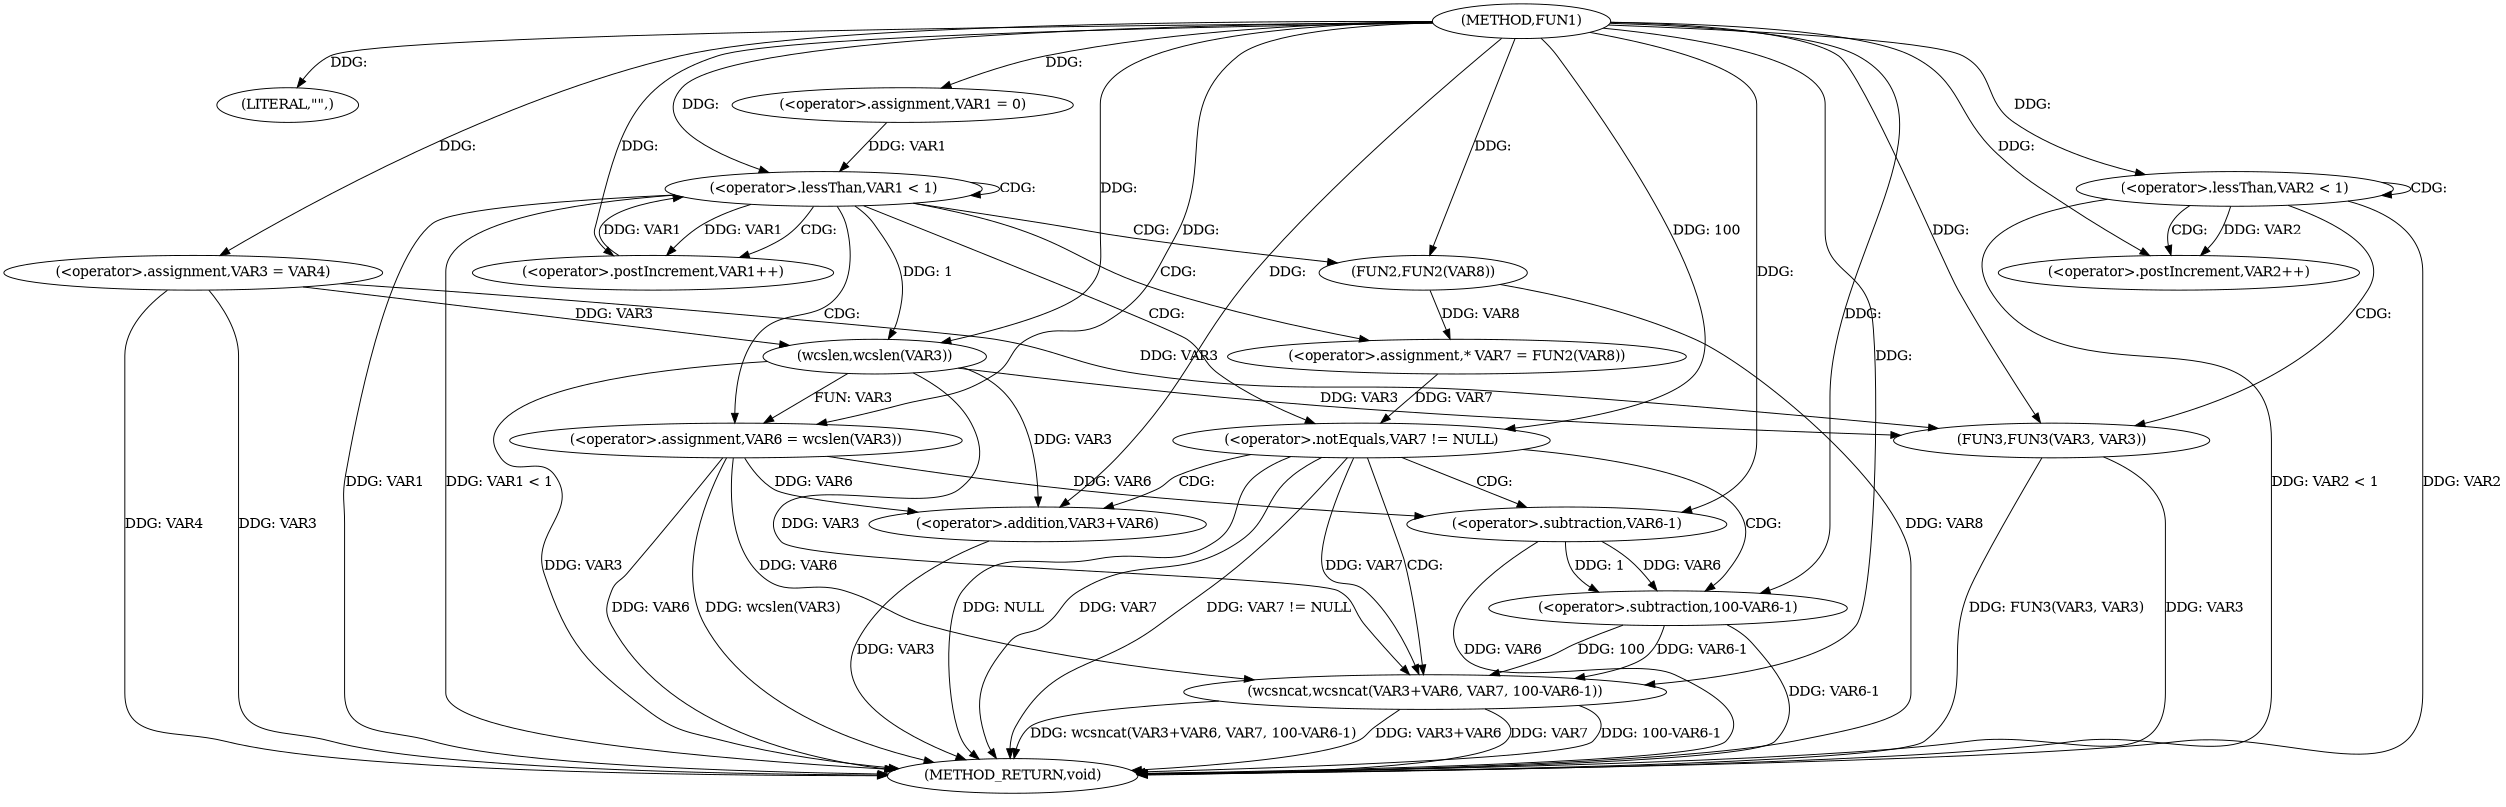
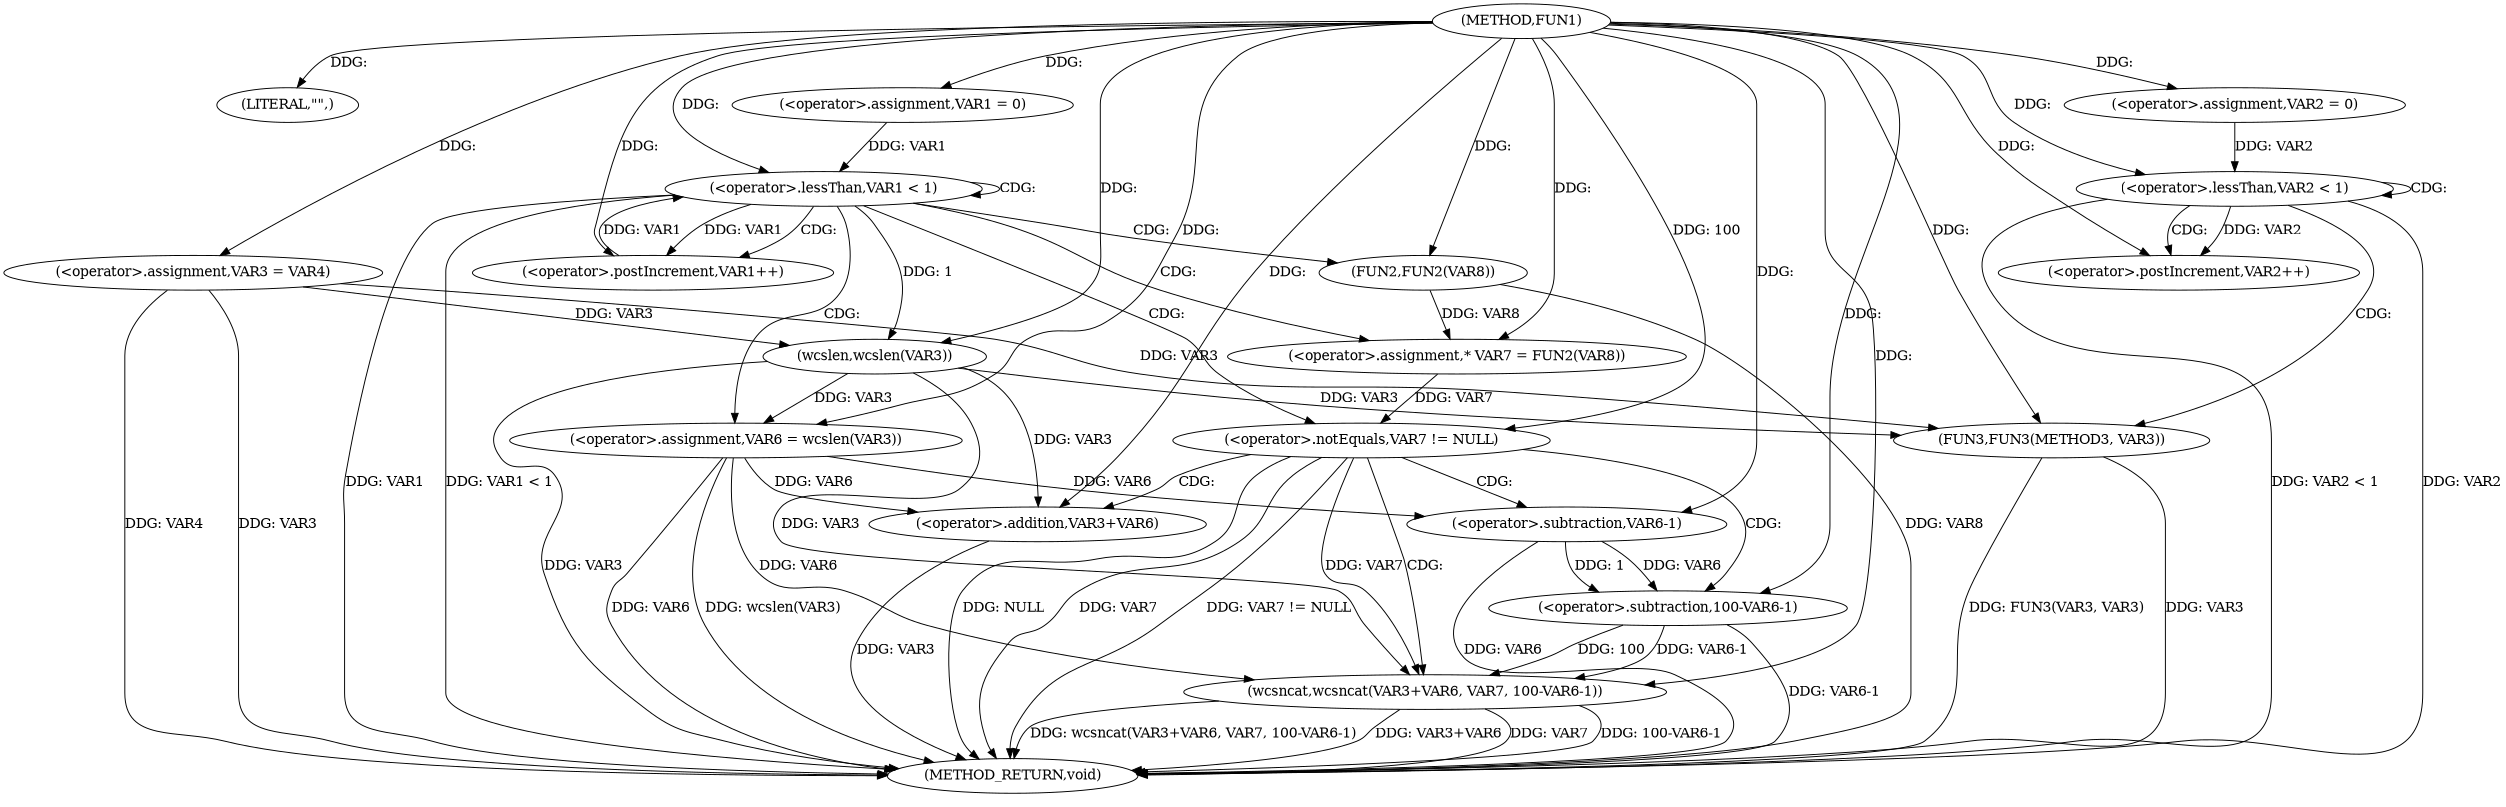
  digraph {
    n1 [label="(METHOD,FUN1)"]
    n2 [label="(LITERAL,\"\",)"]
    n3 [label="(<operator>.assignment,VAR3 = VAR4)"]
    n4 [label="(<operator>.assignment,VAR1 = 0)"]
    n5 [label="(<operator>.lessThan,VAR1 < 1)"]
    n6 [label="(<operator>.postIncrement,VAR1++)"]
    n7 [label="(<operator>.assignment,VAR6 = wcslen(VAR3))"]
    n8 [label="(wcslen,wcslen(VAR3))"]
    n9 [label="(<operator>.assignment,* VAR7 = FUN2(VAR8))"]
    n10 [label="(FUN2,FUN2(VAR8))"]
    n11 [label="(<operator>.notEquals,VAR7 != NULL)"]
    n12 [label="(wcsncat,wcsncat(VAR3+VAR6, VAR7, 100-VAR6-1))"]
    n13 [label="(<operator>.addition,VAR3+VAR6)"]
    n14 [label="(<operator>.subtraction,100-VAR6-1)"]
    n15 [label="(<operator>.subtraction,VAR6-1)"]
+   n16 [label="(<operator>.assignment,VAR2 = 0)"]
    n17 [label="(<operator>.lessThan,VAR2 < 1)"]
    n18 [label="(<operator>.postIncrement,VAR2++)"]
-   n19 [label="(FUN3,FUN3(VAR3, VAR3))"]
+   n19 [label="(FUN3,FUN3(METHOD3, VAR3))"]
    n20 [label="(METHOD_RETURN,void)"]
    n1 -> n2 [label="DDG: "]
    n1 -> n3 [label="DDG: "]
    n1 -> n4 [label="DDG: "]
    n1 -> n5 [label="DDG: "]
    n1 -> n6 [label="DDG: "]
    n1 -> n7 [label="DDG: "]
    n1 -> n8 [label="DDG: "]
+   n1 -> n9 [label="DDG: "]
    n1 -> n10 [label="DDG: "]
    n1 -> n11 [label="DDG: 100"]
    n1 -> n12 [label="DDG: "]
    n1 -> n13 [label="DDG: "]
    n1 -> n14 [label="DDG: "]
    n1 -> n15 [label="DDG: "]
+   n1 -> n16 [label="DDG: "]
    n1 -> n17 [label="DDG: "]
    n1 -> n18 [label="DDG: "]
    n1 -> n19 [label="DDG: "]
    n3 -> n8 [label="DDG: VAR3"]
    n3 -> n19 [label="DDG: VAR3"]
    n3 -> n20 [label="DDG: VAR4"]
    n3 -> n20 [label="DDG: VAR3"]
    n4 -> n5 [label="DDG: VAR1"]
    n5 -> n5 [label="CDG: "]
    n5 -> n6 [label="DDG: VAR1"]
    n5 -> n6 [label="CDG: "]
    n5 -> n7 [label="CDG: "]
    n5 -> n8 [label="DDG: 1"]
    n5 -> n9 [label="CDG: "]
    n5 -> n10 [label="CDG: "]
    n5 -> n11 [label="CDG: "]
    n5 -> n20 [label="DDG: VAR1"]
    n5 -> n20 [label="DDG: VAR1 < 1"]
    n6 -> n5 [label="DDG: VAR1"]
    n7 -> n12 [label="DDG: VAR6"]
    n7 -> n13 [label="DDG: VAR6"]
    n7 -> n15 [label="DDG: VAR6"]
    n7 -> n20 [label="DDG: wcslen(VAR3)"]
    n7 -> n20 [label="DDG: VAR6"]
-   n8 -> n7 [label="FUN: VAR3"]
+   n8 -> n7 [label="DDG: VAR3"]
    n8 -> n12 [label="DDG: VAR3"]
    n8 -> n13 [label="DDG: VAR3"]
    n8 -> n19 [label="DDG: VAR3"]
    n8 -> n20 [label="DDG: VAR3"]
    n9 -> n11 [label="DDG: VAR7"]
    n10 -> n9 [label="DDG: VAR8"]
    n10 -> n20 [label="DDG: VAR8"]
    n11 -> n12 [label="DDG: VAR7"]
    n11 -> n12 [label="CDG: "]
    n11 -> n13 [label="CDG: "]
    n11 -> n14 [label="CDG: "]
    n11 -> n15 [label="CDG: "]
    n11 -> n20 [label="DDG: NULL"]
    n11 -> n20 [label="DDG: VAR7"]
    n11 -> n20 [label="DDG: VAR7 != NULL"]
    n12 -> n20 [label="DDG: VAR7"]
    n12 -> n20 [label="DDG: 100-VAR6-1"]
    n12 -> n20 [label="DDG: wcsncat(VAR3+VAR6, VAR7, 100-VAR6-1)"]
    n12 -> n20 [label="DDG: VAR3+VAR6"]
    n13 -> n20 [label="DDG: VAR3"]
    n14 -> n12 [label="DDG: 100"]
    n14 -> n12 [label="DDG: VAR6-1"]
    n14 -> n20 [label="DDG: VAR6-1"]
    n15 -> n14 [label="DDG: VAR6"]
    n15 -> n14 [label="DDG: 1"]
    n15 -> n20 [label="DDG: VAR6"]
+   n16 -> n17 [label="DDG: VAR2"]
    n17 -> n17 [label="CDG: "]
    n17 -> n18 [label="DDG: VAR2"]
    n17 -> n18 [label="CDG: "]
    n17 -> n19 [label="CDG: "]
    n17 -> n20 [label="DDG: VAR2 < 1"]
    n17 -> n20 [label="DDG: VAR2"]
    n19 -> n20 [label="DDG: VAR3"]
    n19 -> n20 [label="DDG: FUN3(VAR3, VAR3)"]
  }
